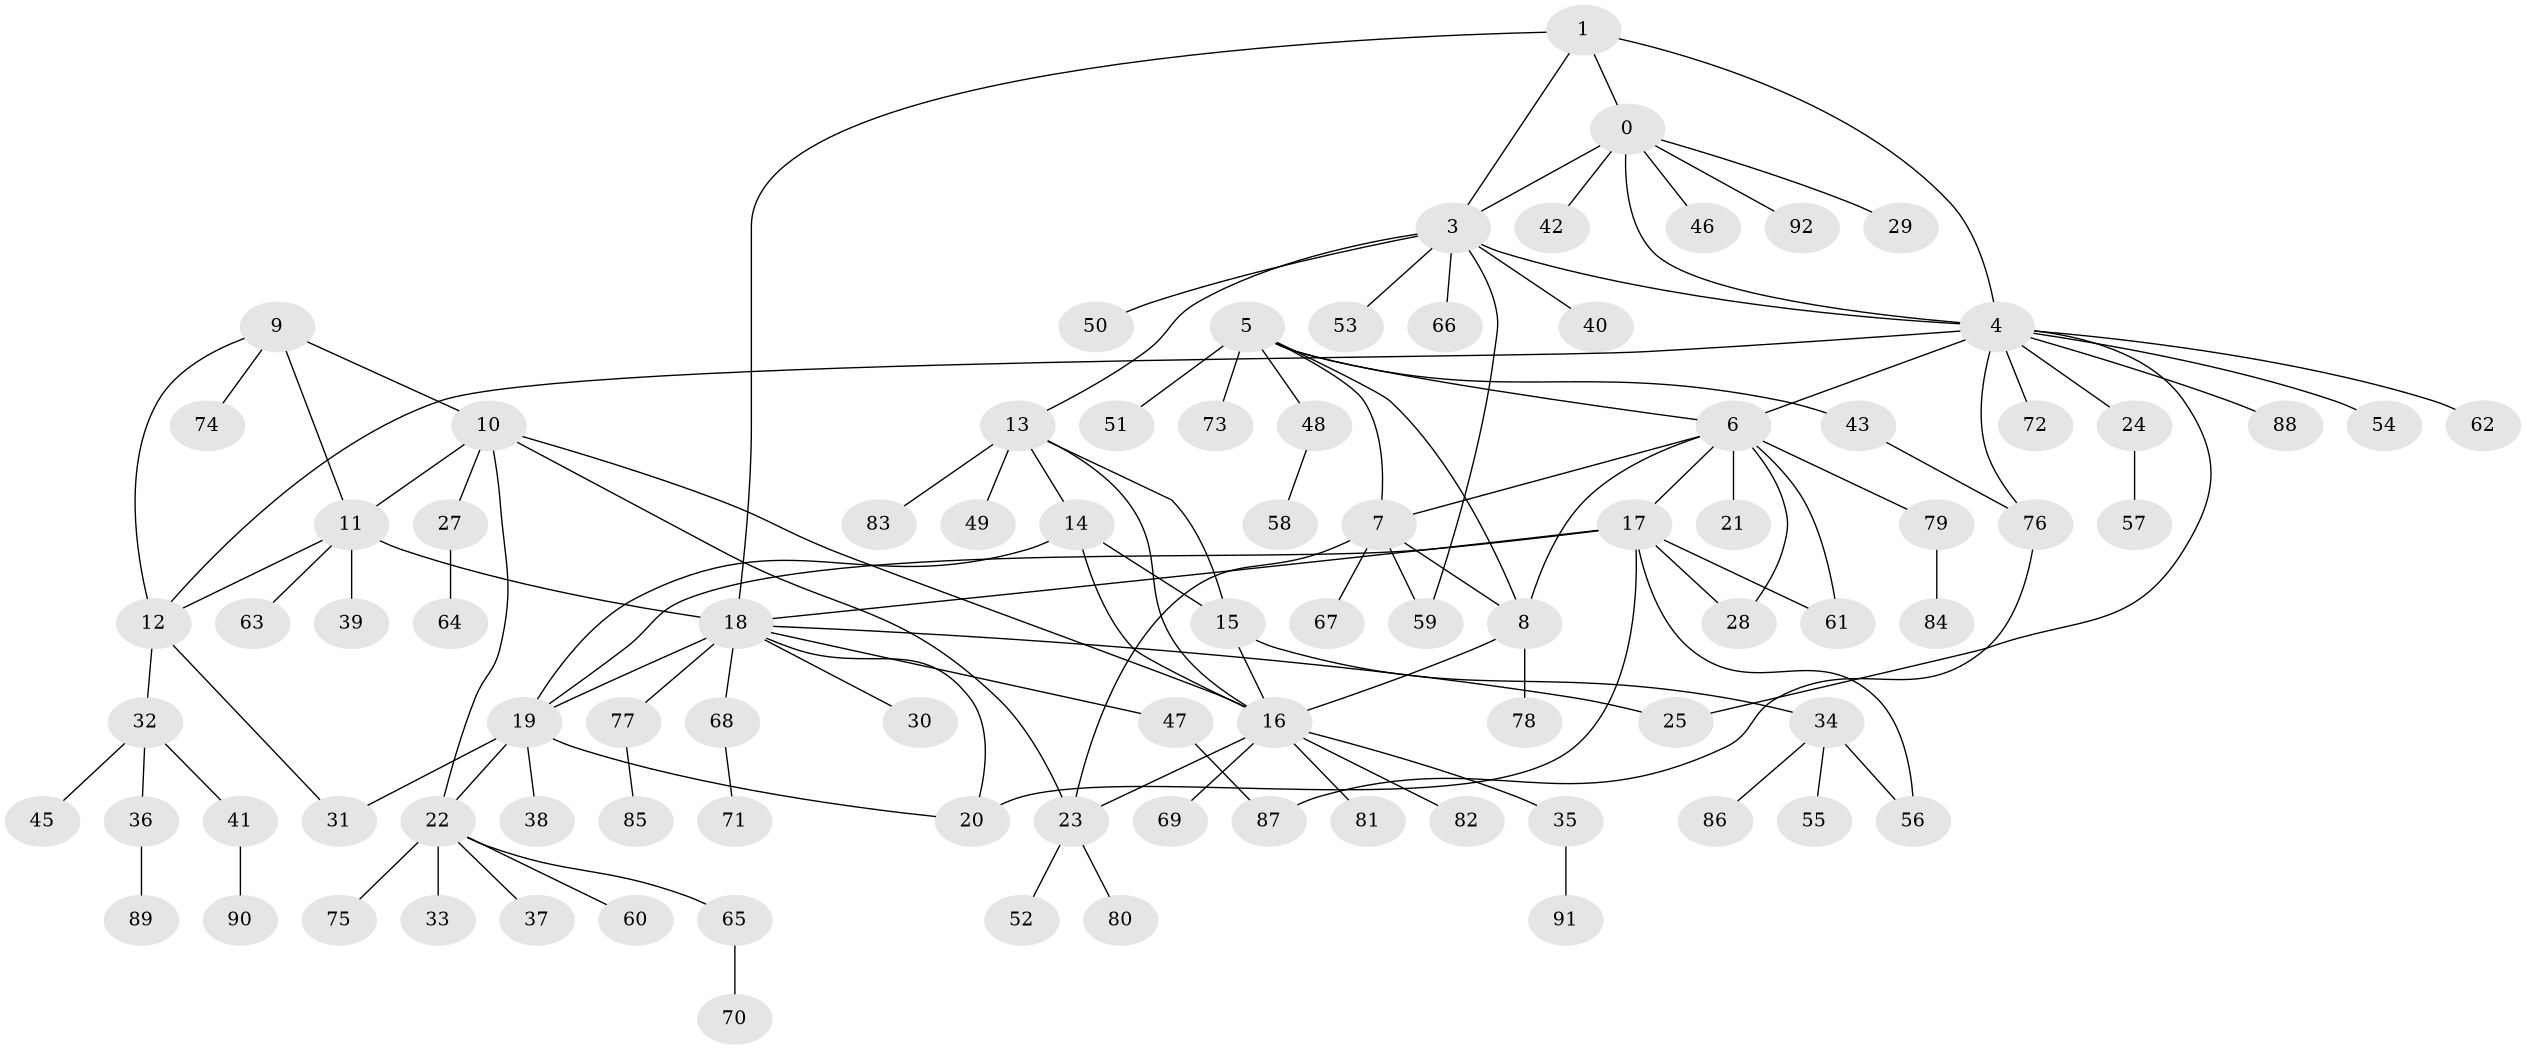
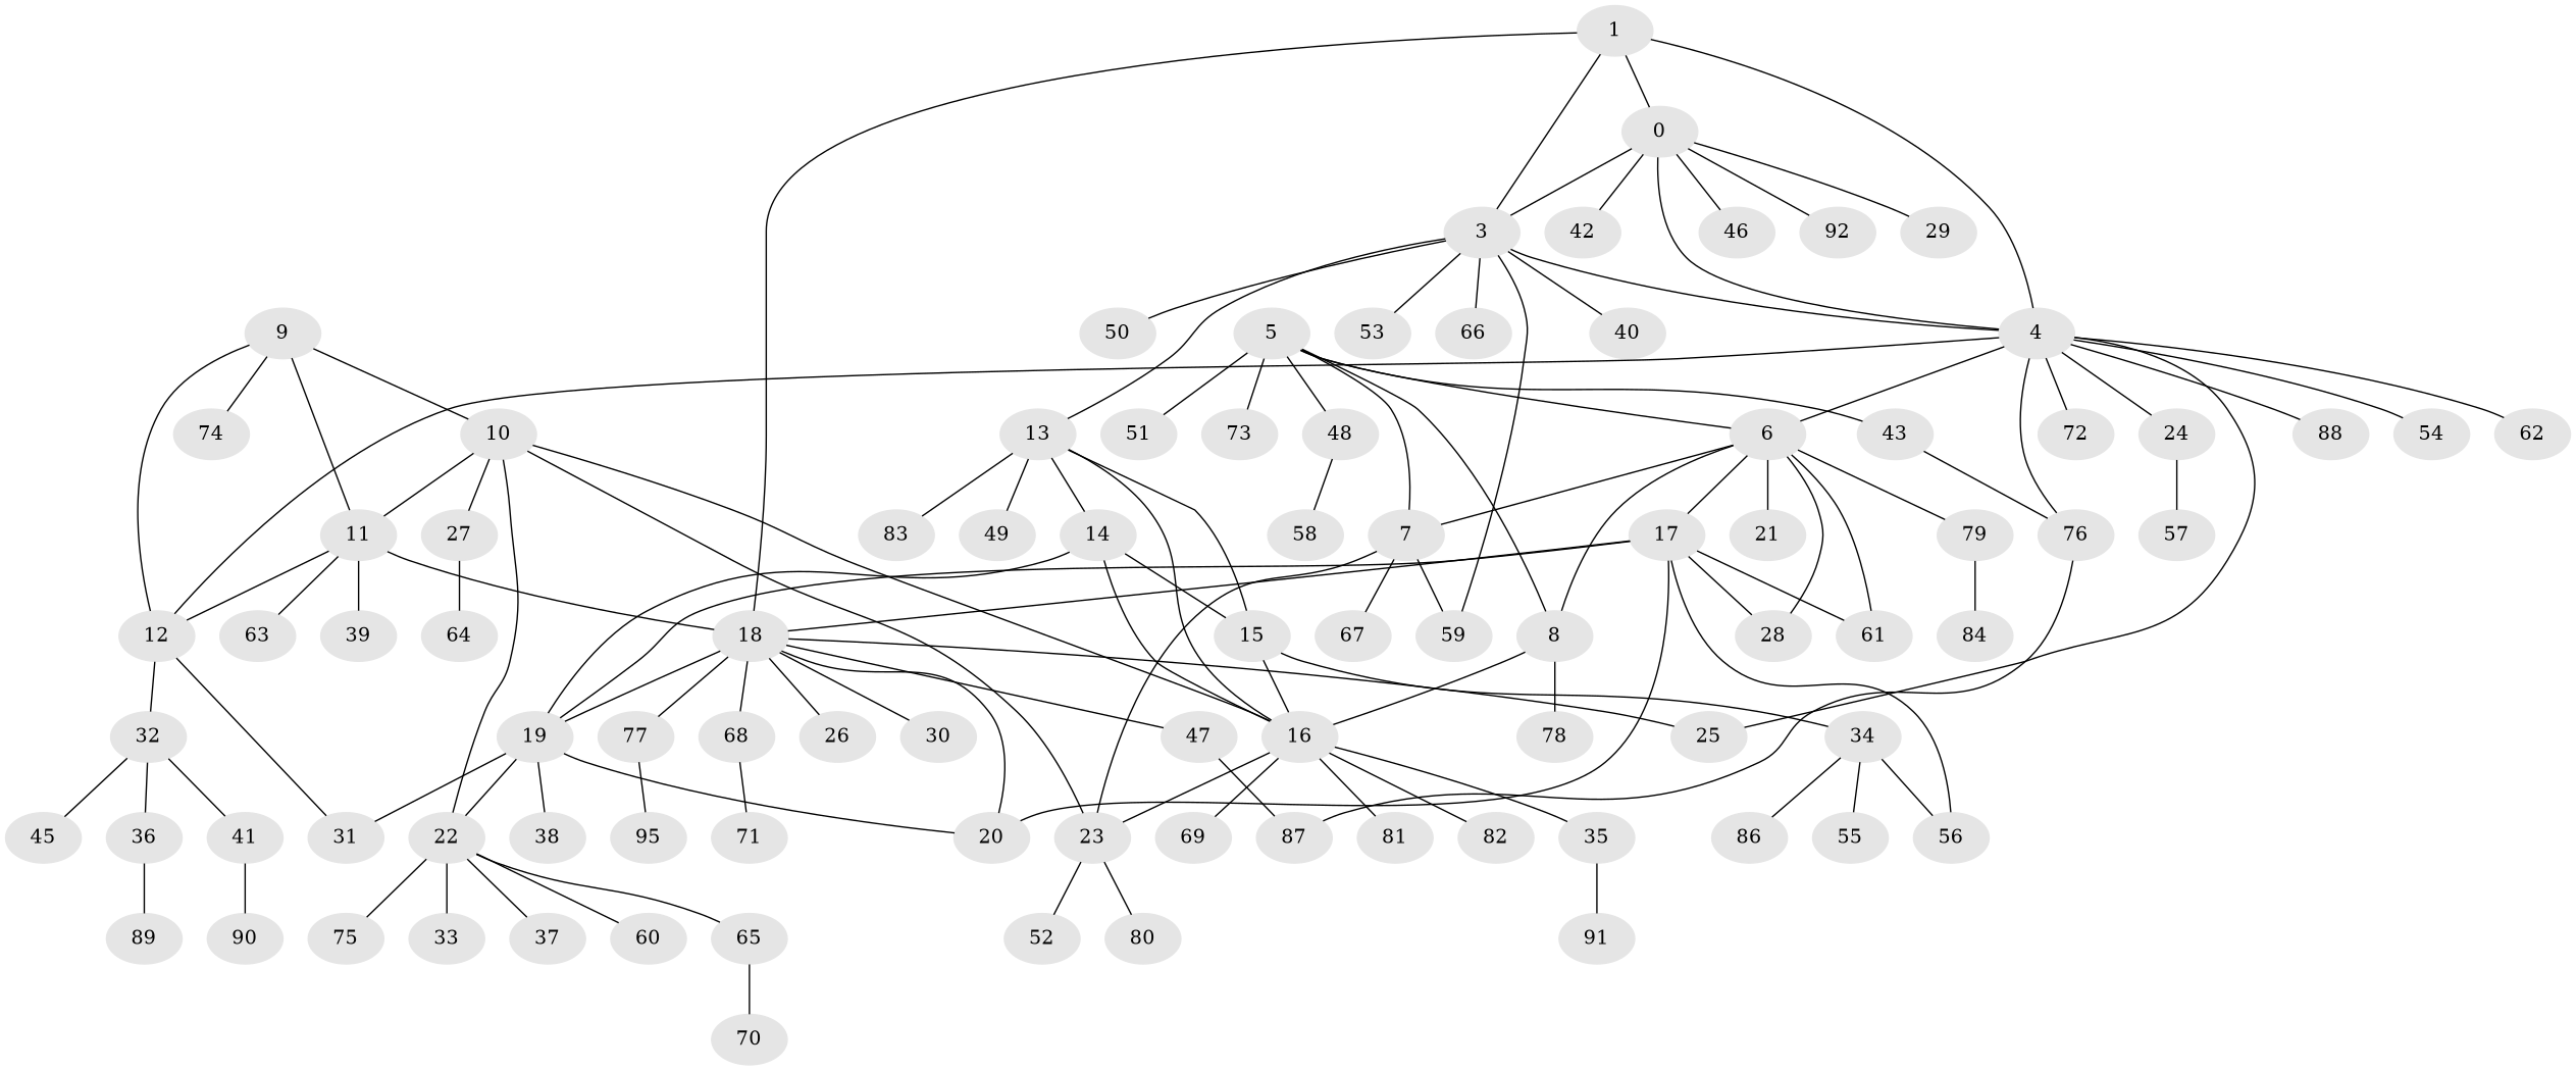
  graph {
    node [color=gray90 style=filled]
    n1 [label=0]
    1
    3
    4
    18
    29
    42
    46
    92
    13
    40
    50
    53
    59
    66
    6
    12
    24
    25
    54
    62
    72
    76
    88
    19
    20
+   26
    30
    47
    68
    77
    16
    14
    15
    49
    83
    7
    8
    17
    21
    28
    61
    79
    31
    32
    57
    87
    5
    43
    48
    51
    73
    23
    67
    78
    58
    56
    84
    9
    10
    11
    74
    52
    80
    35
    69
    81
    82
    22
    27
    39
    63
    33
    37
    60
    65
    75
    64
    36
    41
    45
    34
    38
    55
    86
    91
    71
-   85
+   85 [label=95]
    70
    89
    90
    n1 -- 3
    n1 -- 4
    n1 -- 29
    n1 -- 42
    n1 -- 46
    n1 -- 92
    1 -- n1
    1 -- 3
    1 -- 4
    1 -- 18
    3 -- 4
    3 -- 13
    3 -- 40
    3 -- 50
    3 -- 53
    3 -- 59
    3 -- 66
    4 -- 6
    4 -- 12
    4 -- 24
    4 -- 25
    4 -- 54
    4 -- 62
    4 -- 72
    4 -- 76
    4 -- 88
    18 -- 25
    18 -- 19
    18 -- 20
+   18 -- 26
    18 -- 30
    18 -- 47
    18 -- 68
    18 -- 77
    13 -- 16
    13 -- 14
    13 -- 15
    13 -- 49
    13 -- 83
    6 -- 7
    6 -- 8
    6 -- 17
    6 -- 21
    6 -- 28
    6 -- 61
    6 -- 79
    12 -- 31
    12 -- 32
    24 -- 57
    76 -- 87
    19 -- 20
    19 -- 31
    19 -- 22
    19 -- 38
    47 -- 87
    68 -- 71
    77 -- 85
    16 -- 23
    16 -- 35
    16 -- 69
    16 -- 81
    16 -- 82
    14 -- 19
    14 -- 16
    14 -- 15
    15 -- 16
    15 -- 34
    7 -- 59
-   7 -- 8
    7 -- 23
    7 -- 67
    8 -- 16
    8 -- 78
    17 -- 18
    17 -- 19
    17 -- 20
    17 -- 28
    17 -- 61
    17 -- 56
    79 -- 84
    32 -- 36
    32 -- 41
    32 -- 45
    5 -- 6
    5 -- 7
    5 -- 8
    5 -- 43
    5 -- 48
    5 -- 51
    5 -- 73
    43 -- 76
    48 -- 58
    23 -- 52
    23 -- 80
    9 -- 12
    9 -- 10
    9 -- 11
    9 -- 74
    10 -- 16
    10 -- 23
    10 -- 11
    10 -- 22
    10 -- 27
    11 -- 18
    11 -- 12
    11 -- 39
    11 -- 63
    35 -- 91
    22 -- 33
    22 -- 37
    22 -- 60
    22 -- 65
    22 -- 75
    27 -- 64
    65 -- 70
    36 -- 89
    41 -- 90
    34 -- 56
    34 -- 55
    34 -- 86
  }
